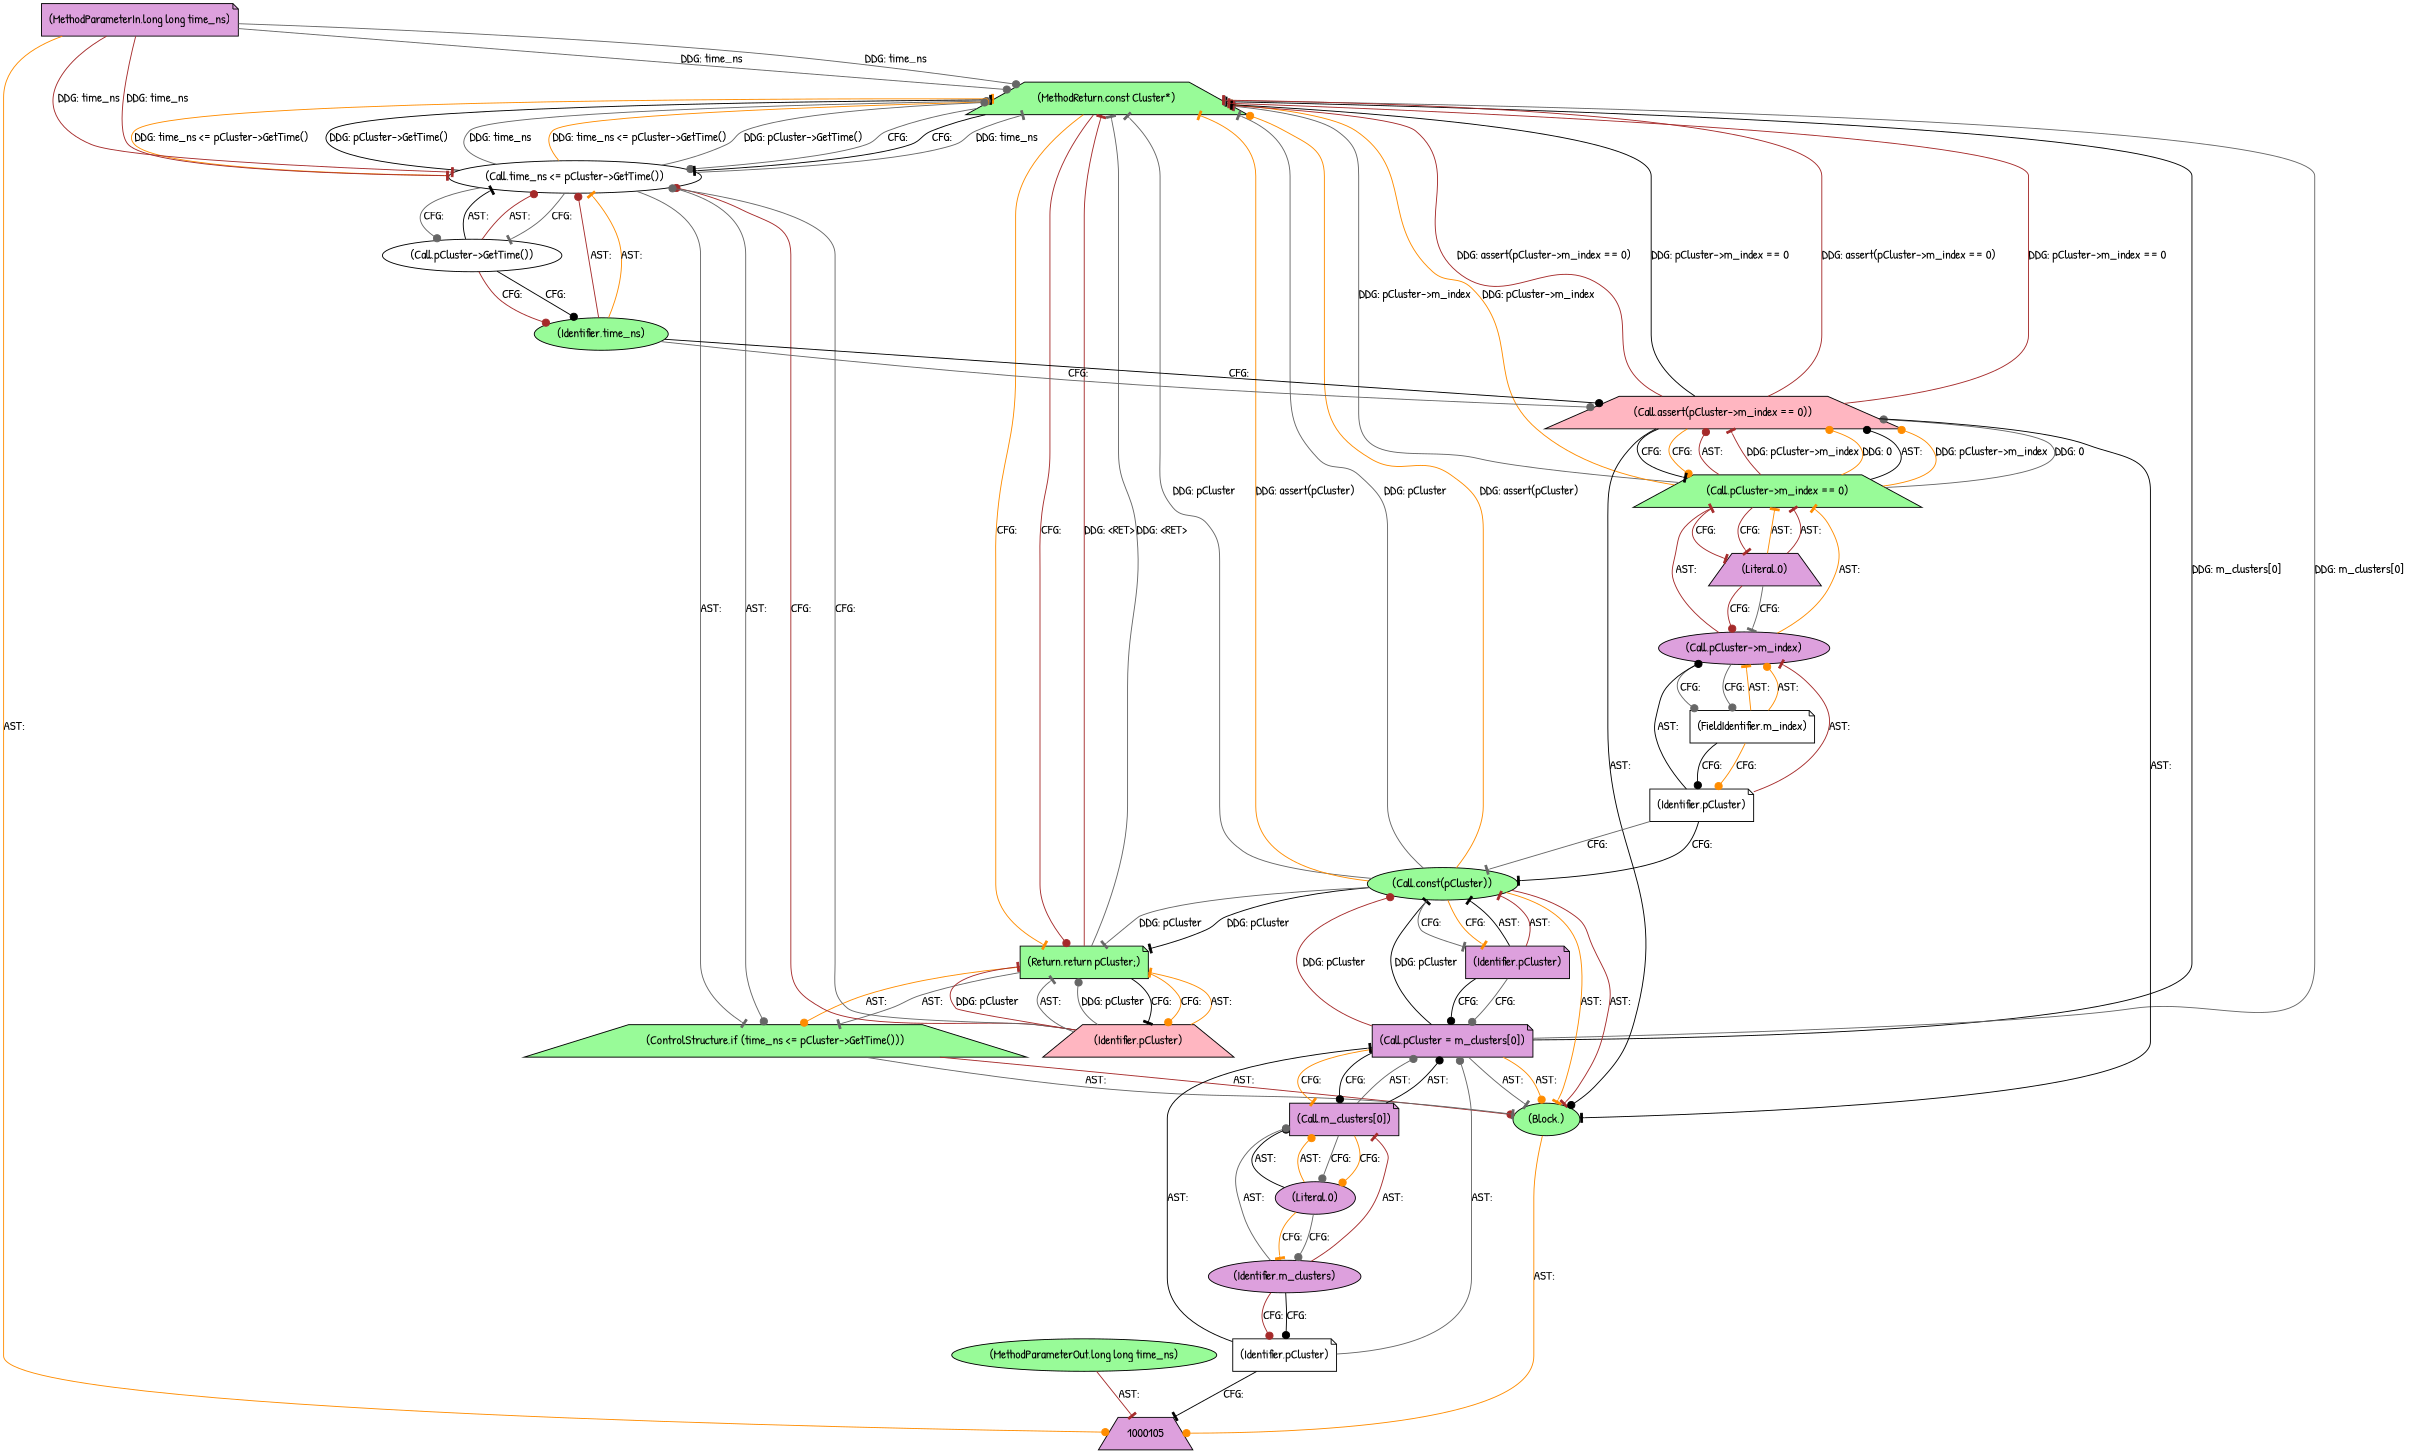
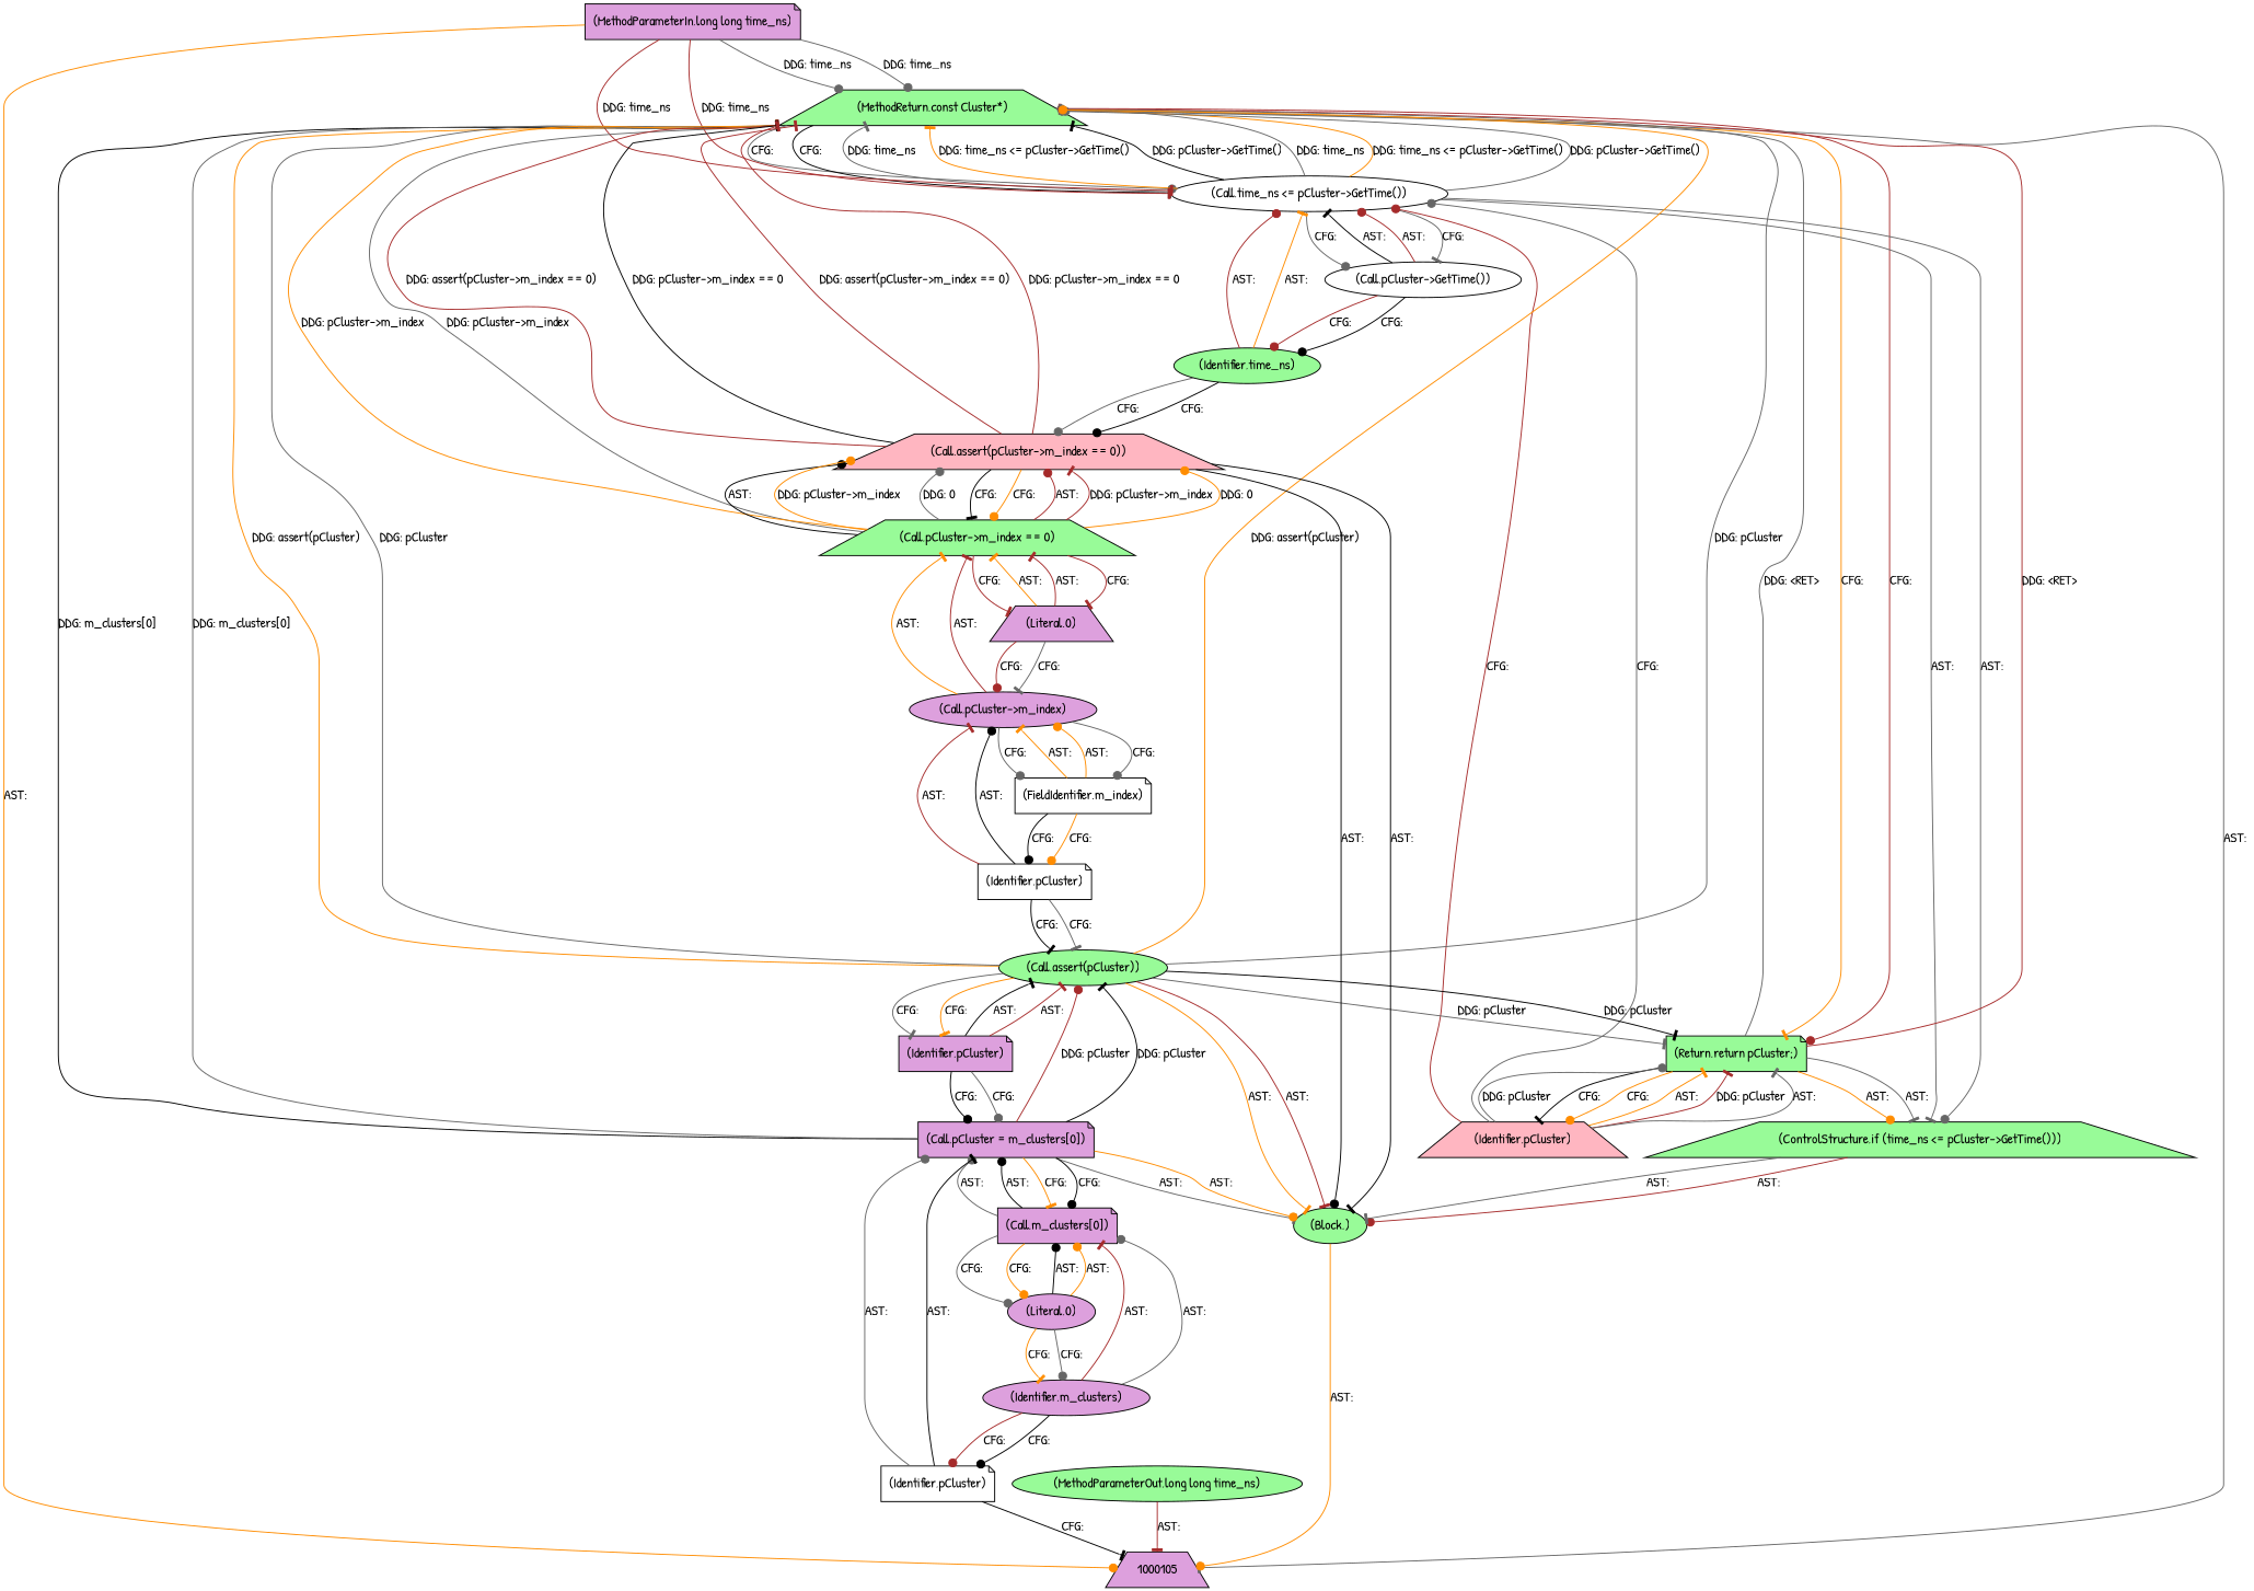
  digraph {
    fontname="Patrick Hand"
    node [fillcolor=plum fontname="Patrick Hand" shape=ellipse style=filled]
    edge [arrowhead=tee color=gray40 fontname="Patrick Hand"]
    n1 [fillcolor=palegreen label="(MethodReturn,const Cluster*)" shape=trapezium]
    n2 [fillcolor=white label="(Call,time_ns <= pCluster->GetTime())"]
    n3 [fillcolor=palegreen label="(Return,return pCluster;)" shape=note]
    1000105 [shape=trapezium]
    n5 [fillcolor=white label="(Call,pCluster->GetTime())"]
    n6 [fillcolor=palegreen label="(ControlStructure,if (time_ns <= pCluster->GetTime()))" shape=trapezium]
    n7 [fillcolor=lightpink label="(Identifier,pCluster)" shape=trapezium]
    n8 [label="(MethodParameterIn,long long time_ns)" shape=note]
    n9 [fillcolor=palegreen label="(MethodParameterOut,long long time_ns)"]
    n10 [fillcolor=palegreen label="(Block,)"]
    n11 [label="(Call,pCluster = m_clusters[0])" shape=note]
    n12 [label="(Call,m_clusters[0])" shape=note]
-   n13 [fillcolor=palegreen label="(Call,const(pCluster))"]
+   n13 [fillcolor=palegreen label="(Call,assert(pCluster))"]
    n14 [label="(Literal,0)"]
    n15 [label="(Identifier,pCluster)" shape=note]
    n16 [fillcolor=white label="(Identifier,pCluster)" shape=note]
    n17 [label="(Identifier,m_clusters)"]
    n18 [fillcolor=palegreen label="(Call,pCluster->m_index == 0)" shape=trapezium]
    n19 [label="(Literal,0)" shape=trapezium]
    n20 [fillcolor=lightpink label="(Call,assert(pCluster->m_index == 0))" shape=trapezium]
    n21 [label="(Call,pCluster->m_index)"]
    n22 [fillcolor=white label="(FieldIdentifier,m_index)" shape=note]
    n23 [fillcolor=white label="(Identifier,pCluster)" shape=note]
    n24 [fillcolor=palegreen label="(Identifier,time_ns)"]
    n1 -> n2 [arrowhead=dot label="CFG: "]
    n1 -> n2 [color=black label="CFG: "]
    n1 -> n3 [color=darkorange label="CFG: "]
    n1 -> n3 [arrowhead=dot color=brown label="CFG: "]
+   n1 -> 1000105 [label="AST: "]
    n2 -> n1 [label="DDG: time_ns"]
    n2 -> n1 [color=darkorange label="DDG: time_ns <= pCluster->GetTime()"]
    n2 -> n1 [color=black label="DDG: pCluster->GetTime()"]
    n2 -> n1 [arrowhead=dot label="DDG: time_ns"]
    n2 -> n1 [arrowhead=dot color=darkorange label="DDG: time_ns <= pCluster->GetTime()"]
    n2 -> n1 [arrowhead=dot label="DDG: pCluster->GetTime()"]
    n2 -> n5 [label="CFG: "]
    n2 -> n5 [arrowhead=dot label="CFG: "]
    n2 -> n6 [label="AST: "]
    n2 -> n6 [arrowhead=dot label="AST: "]
    n3 -> n1 [color=brown label="DDG: <RET>"]
    n3 -> n1 [label="DDG: <RET>"]
    n3 -> n6 [arrowhead=dot color=darkorange label="AST: "]
    n3 -> n6 [label="AST: "]
    n3 -> n7 [color=black label="CFG: "]
    n3 -> n7 [arrowhead=dot color=darkorange label="CFG: "]
    n5 -> n2 [color=black label="AST: "]
    n5 -> n2 [arrowhead=dot color=brown label="AST: "]
    n5 -> n24 [arrowhead=dot color=black label="CFG: "]
    n5 -> n24 [arrowhead=dot color=brown label="CFG: "]
    n6 -> n10 [arrowhead=dot color=brown label="AST: "]
    n6 -> n10 [label="AST: "]
    n7 -> n2 [arrowhead=dot color=brown label="CFG: "]
    n7 -> n2 [arrowhead=dot label="CFG: "]
    n7 -> n3 [color=darkorange label="AST: "]
    n7 -> n3 [color=brown label="DDG: pCluster"]
    n7 -> n3 [label="AST: "]
    n7 -> n3 [arrowhead=dot label="DDG: pCluster"]
    n8 -> n1 [arrowhead=dot label="DDG: time_ns"]
    n8 -> n1 [arrowhead=dot label="DDG: time_ns"]
    n8 -> n2 [color=brown label="DDG: time_ns"]
    n8 -> n2 [color=brown label="DDG: time_ns"]
    n8 -> 1000105 [arrowhead=dot color=darkorange label="AST: "]
    n9 -> 1000105 [color=brown label="AST: "]
    n10 -> 1000105 [arrowhead=dot color=darkorange label="AST: "]
    n11 -> n1 [color=black label="DDG: m_clusters[0]"]
    n11 -> n1 [label="DDG: m_clusters[0]"]
    n11 -> n10 [label="AST: "]
    n11 -> n10 [arrowhead=dot color=darkorange label="AST: "]
    n11 -> n12 [color=darkorange label="CFG: "]
    n11 -> n12 [arrowhead=dot color=black label="CFG: "]
    n11 -> n13 [arrowhead=dot color=brown label="DDG: pCluster"]
    n11 -> n13 [color=black label="DDG: pCluster"]
    n12 -> n11 [arrowhead=dot label="AST: "]
    n12 -> n11 [arrowhead=dot color=black label="AST: "]
    n12 -> n14 [arrowhead=dot label="CFG: "]
    n12 -> n14 [arrowhead=dot color=darkorange label="CFG: "]
    n13 -> n1 [label="DDG: pCluster"]
    n13 -> n1 [color=darkorange label="DDG: assert(pCluster)"]
    n13 -> n1 [label="DDG: pCluster"]
    n13 -> n1 [arrowhead=dot color=darkorange label="DDG: assert(pCluster)"]
    n13 -> n3 [color=black label="DDG: pCluster"]
    n13 -> n3 [label="DDG: pCluster"]
    n13 -> n10 [color=darkorange label="AST: "]
    n13 -> n10 [color=brown label="AST: "]
    n13 -> n15 [label="CFG: "]
    n13 -> n15 [color=darkorange label="CFG: "]
    n14 -> n12 [arrowhead=dot color=black label="AST: "]
    n14 -> n12 [arrowhead=dot color=darkorange label="AST: "]
    n14 -> n17 [color=darkorange label="CFG: "]
    n14 -> n17 [arrowhead=dot label="CFG: "]
    n15 -> n11 [arrowhead=dot label="CFG: "]
    n15 -> n11 [arrowhead=dot color=black label="CFG: "]
    n15 -> n13 [color=black label="AST: "]
    n15 -> n13 [color=brown label="AST: "]
    n16 -> 1000105 [color=black label="CFG: "]
    n16 -> n11 [arrowhead=dot label="AST: "]
    n16 -> n11 [color=black label="AST: "]
    n17 -> n12 [arrowhead=dot label="AST: "]
    n17 -> n12 [color=brown label="AST: "]
    n17 -> n16 [arrowhead=dot color=brown label="CFG: "]
    n17 -> n16 [arrowhead=dot color=black label="CFG: "]
    n18 -> n1 [label="DDG: pCluster->m_index"]
    n18 -> n1 [color=darkorange label="DDG: pCluster->m_index"]
    n18 -> n19 [color=brown label="CFG: "]
    n18 -> n19 [color=brown label="CFG: "]
    n18 -> n20 [arrowhead=dot color=brown label="AST: "]
    n18 -> n20 [color=brown label="DDG: pCluster->m_index"]
    n18 -> n20 [arrowhead=dot color=darkorange label="DDG: 0"]
    n18 -> n20 [arrowhead=dot color=black label="AST: "]
    n18 -> n20 [arrowhead=dot color=darkorange label="DDG: pCluster->m_index"]
    n18 -> n20 [arrowhead=dot label="DDG: 0"]
    n19 -> n18 [color=darkorange label="AST: "]
    n19 -> n18 [color=brown label="AST: "]
    n19 -> n21 [label="CFG: "]
    n19 -> n21 [arrowhead=dot color=brown label="CFG: "]
    n20 -> n1 [color=brown label="DDG: assert(pCluster->m_index == 0)"]
    n20 -> n1 [color=black label="DDG: pCluster->m_index == 0"]
    n20 -> n1 [color=brown label="DDG: assert(pCluster->m_index == 0)"]
    n20 -> n1 [color=brown label="DDG: pCluster->m_index == 0"]
    n20 -> n10 [arrowhead=dot color=black label="AST: "]
    n20 -> n10 [color=black label="AST: "]
    n20 -> n18 [arrowhead=dot color=darkorange label="CFG: "]
    n20 -> n18 [color=black label="CFG: "]
    n21 -> n18 [color=darkorange label="AST: "]
    n21 -> n18 [color=brown label="AST: "]
    n21 -> n22 [arrowhead=dot label="CFG: "]
    n21 -> n22 [arrowhead=dot label="CFG: "]
    n22 -> n21 [color=darkorange label="AST: "]
    n22 -> n21 [arrowhead=dot color=darkorange label="AST: "]
    n22 -> n23 [arrowhead=dot color=darkorange label="CFG: "]
    n22 -> n23 [arrowhead=dot color=black label="CFG: "]
    n23 -> n13 [color=black label="CFG: "]
    n23 -> n13 [label="CFG: "]
    n23 -> n21 [color=brown label="AST: "]
    n23 -> n21 [arrowhead=dot color=black label="AST: "]
    n24 -> n2 [arrowhead=dot color=brown label="AST: "]
    n24 -> n2 [color=darkorange label="AST: "]
    n24 -> n20 [arrowhead=dot color=black label="CFG: "]
    n24 -> n20 [arrowhead=dot label="CFG: "]
  }
